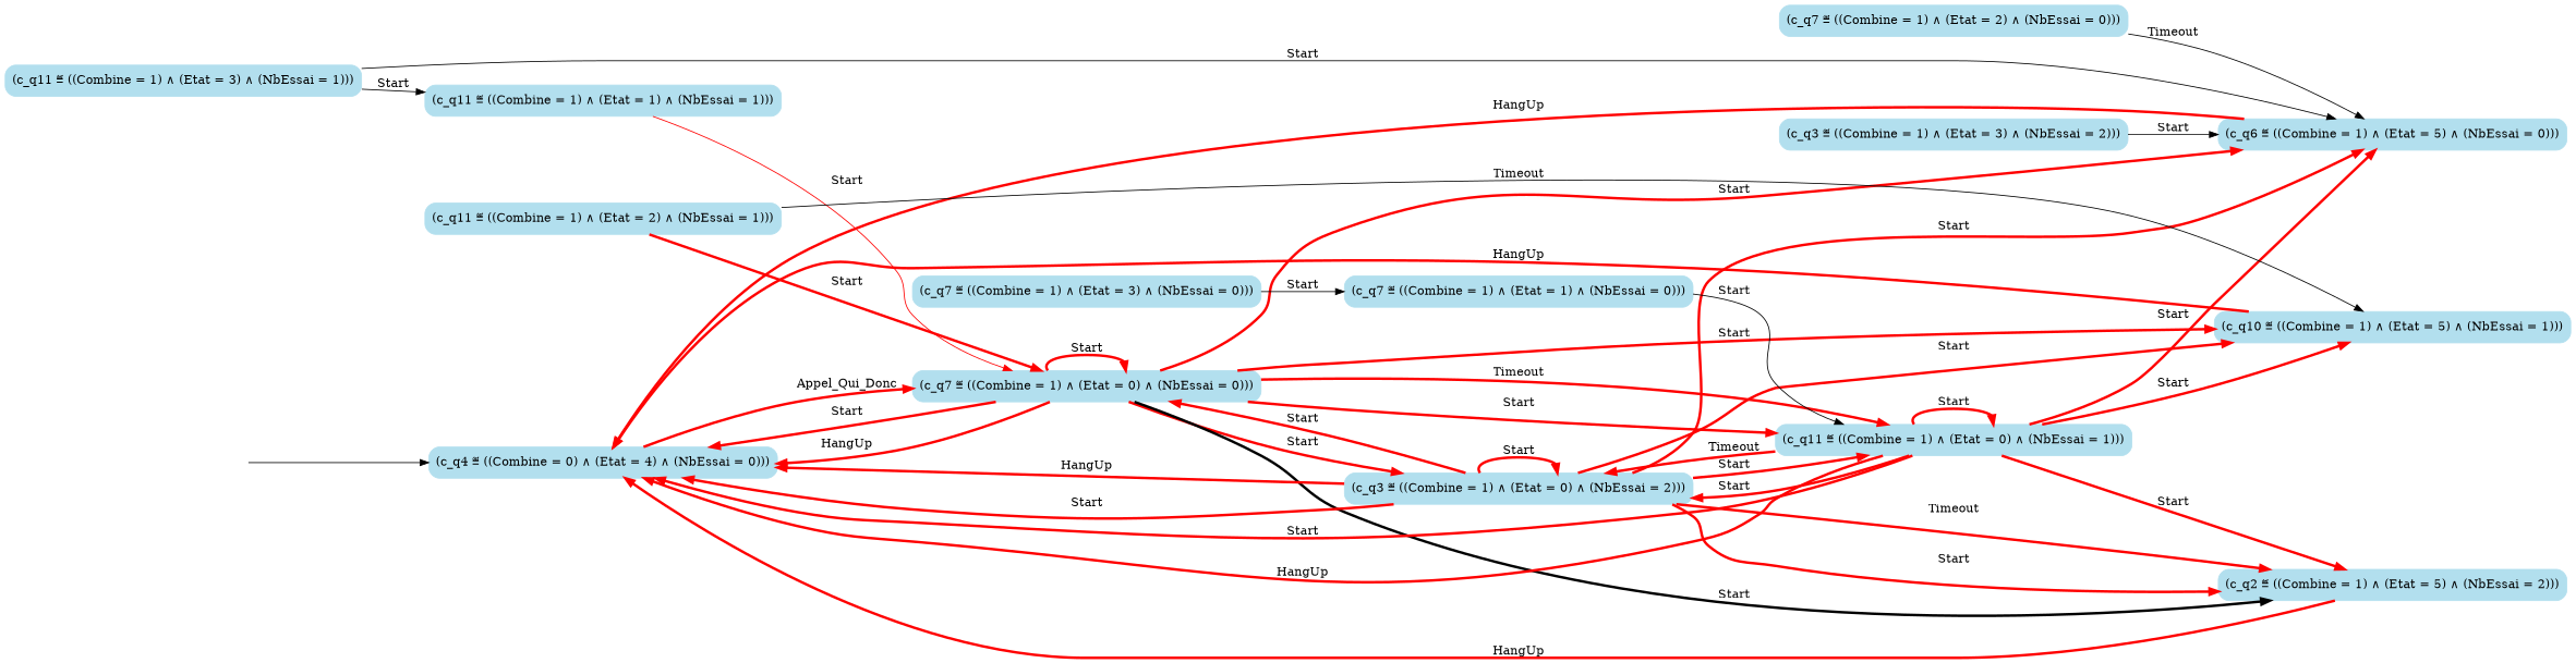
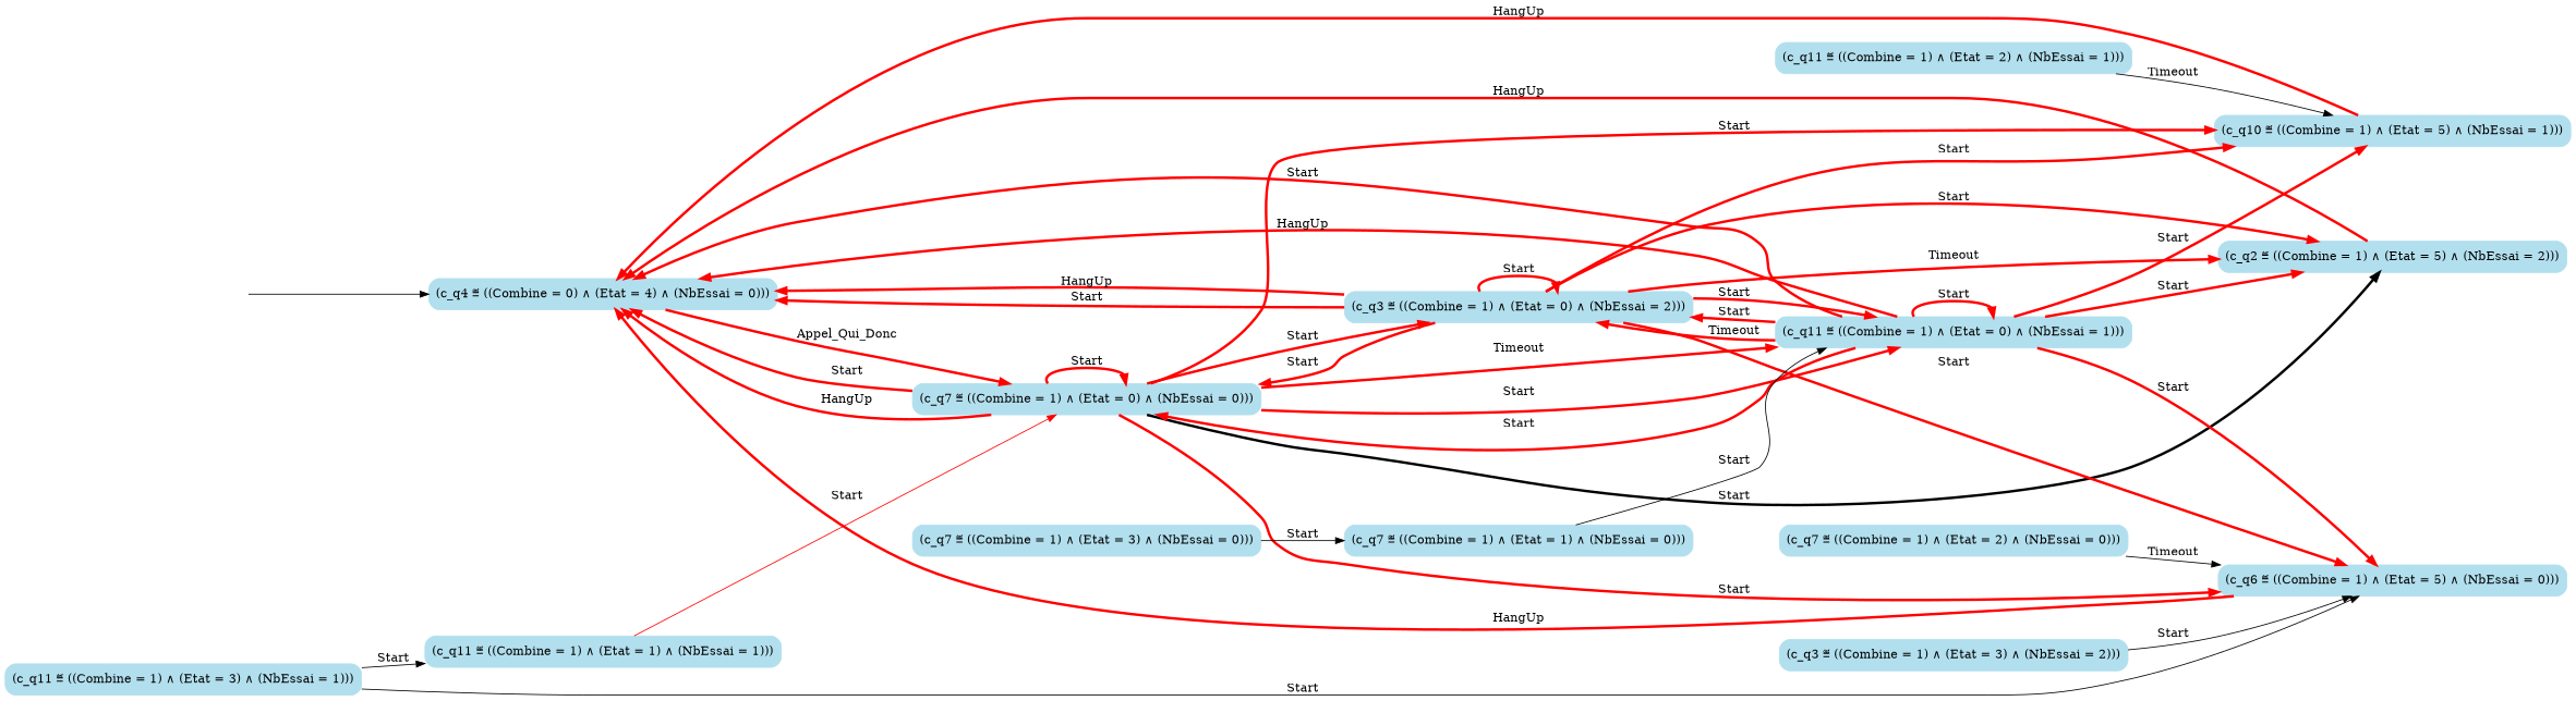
  digraph {
    rankdir=LR
    node [style="rounded, filled" color=lightblue2 shape=box]
    edge [color=red penwidth=3]
    start_c_q4_57 [style=invisible color="" shape=""]
    n2 [label="(c_q4 ≝ ((Combine = 0) ∧ (Etat = 4) ∧ (NbEssai = 0)))"]
    n3 [label="(c_q7 ≝ ((Combine = 1) ∧ (Etat = 0) ∧ (NbEssai = 0)))"]
    n4 [label="(c_q10 ≝ ((Combine = 1) ∧ (Etat = 5) ∧ (NbEssai = 1)))"]
    n5 [label="(c_q11 ≝ ((Combine = 1) ∧ (Etat = 1) ∧ (NbEssai = 1)))"]
    n6 [label="(c_q3 ≝ ((Combine = 1) ∧ (Etat = 0) ∧ (NbEssai = 2)))"]
    n7 [label="(c_q11 ≝ ((Combine = 1) ∧ (Etat = 0) ∧ (NbEssai = 1)))"]
    n8 [label="(c_q6 ≝ ((Combine = 1) ∧ (Etat = 5) ∧ (NbEssai = 0)))"]
    n9 [label="(c_q2 ≝ ((Combine = 1) ∧ (Etat = 5) ∧ (NbEssai = 2)))"]
    n10 [label="(c_q11 ≝ ((Combine = 1) ∧ (Etat = 2) ∧ (NbEssai = 1)))"]
    n11 [label="(c_q11 ≝ ((Combine = 1) ∧ (Etat = 3) ∧ (NbEssai = 1)))"]
    n12 [label="(c_q3 ≝ ((Combine = 1) ∧ (Etat = 3) ∧ (NbEssai = 2)))"]
    n13 [label="(c_q7 ≝ ((Combine = 1) ∧ (Etat = 2) ∧ (NbEssai = 0)))"]
    n14 [label="(c_q7 ≝ ((Combine = 1) ∧ (Etat = 3) ∧ (NbEssai = 0)))"]
    n15 [label="(c_q7 ≝ ((Combine = 1) ∧ (Etat = 1) ∧ (NbEssai = 0)))"]
    start_c_q4_57 -> n2 [color="" penwidth=""]
    n2 -> n3 [label=Appel_Qui_Donc]
    n3 -> n2 [label=Start]
    n3 -> n2 [label=HangUp]
    n3 -> n3 [label=Start]
    n3 -> n4 [label=Start]
    n3 -> n6 [label=Start]
    n3 -> n7 [label=Timeout]
    n3 -> n7 [label=Start]
    n3 -> n8 [label=Start]
    n3 -> n9 [color=black label=Start]
    n4 -> n2 [label=HangUp]
    n5 -> n3 [label=Start penwidth=""]
    n6 -> n2 [label=Start]
    n6 -> n2 [label=HangUp]
    n6 -> n3 [label=Start]
    n6 -> n4 [label=Start]
    n6 -> n6 [label=Start]
    n6 -> n7 [label=Start]
    n6 -> n8 [label=Start]
    n6 -> n9 [label=Start]
    n6 -> n9 [label=Timeout]
    n7 -> n2 [label=Start]
    n7 -> n2 [label=HangUp]
-   n10 -> n3 [label=Start]
+   n7 -> n3 [label=Start]
    n7 -> n4 [label=Start]
    n7 -> n6 [label=Start]
    n7 -> n6 [label=Timeout]
    n7 -> n7 [label=Start]
    n7 -> n8 [label=Start]
    n7 -> n9 [label=Start]
    n8 -> n2 [label=HangUp]
    n9 -> n2 [label=HangUp]
    n10 -> n4 [label=Timeout color="" penwidth=""]
    n11 -> n5 [label=Start color="" penwidth=""]
    n11 -> n8 [label=Start color="" penwidth=""]
    n12 -> n8 [label=Start color="" penwidth=""]
    n13 -> n8 [label=Timeout color="" penwidth=""]
    n14 -> n15 [label=Start color="" penwidth=""]
    n15 -> n7 [label=Start color="" penwidth=""]
  }
